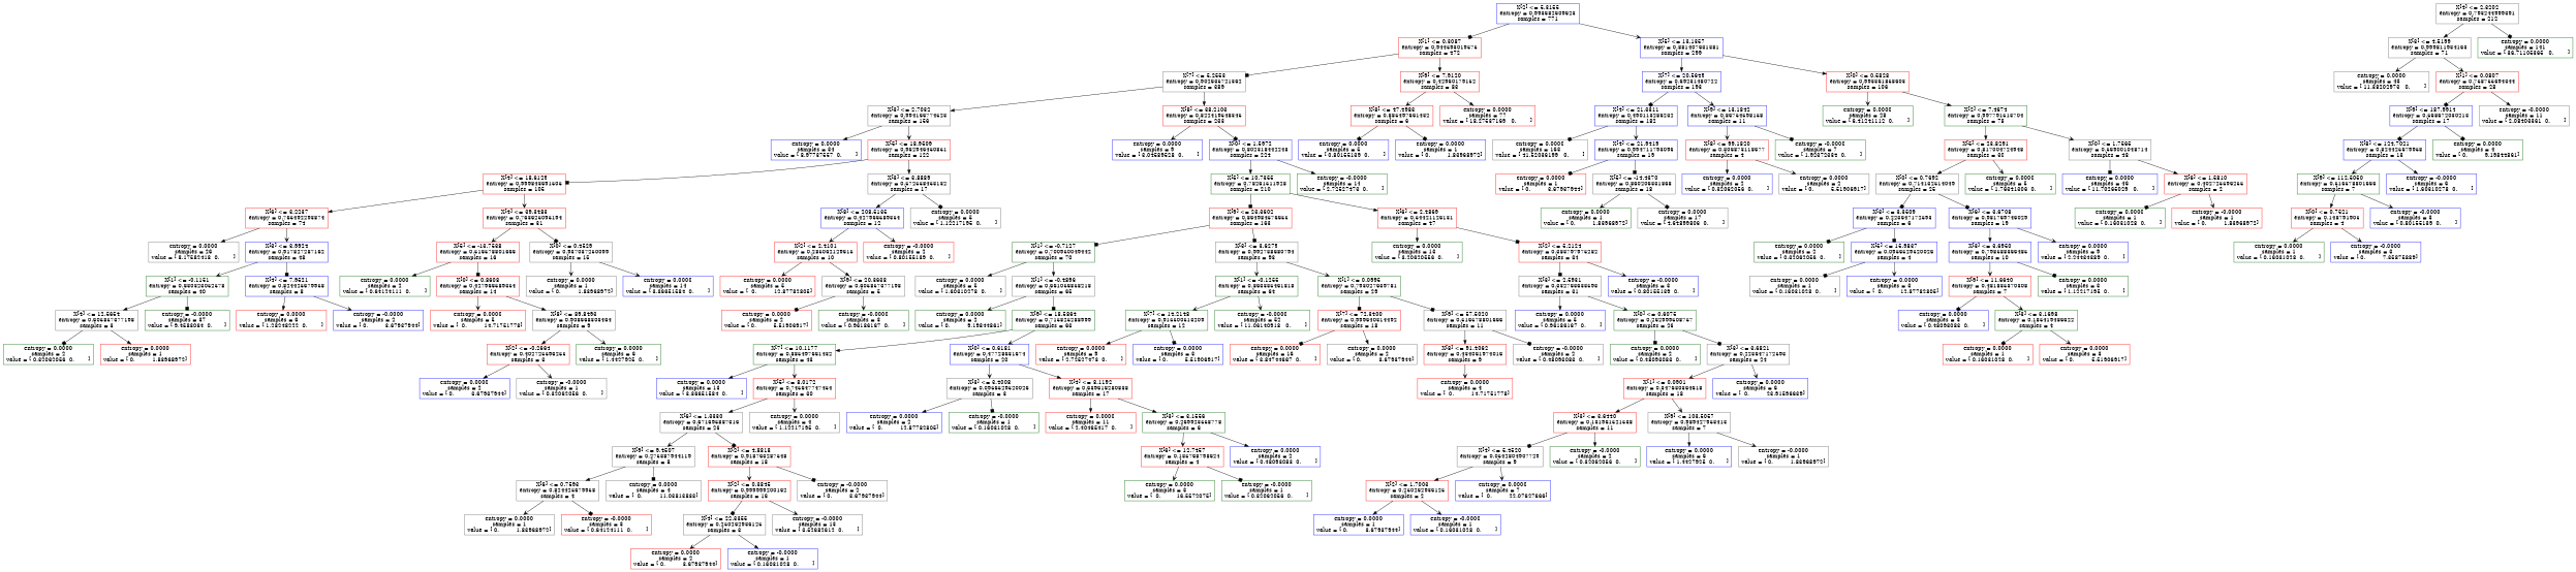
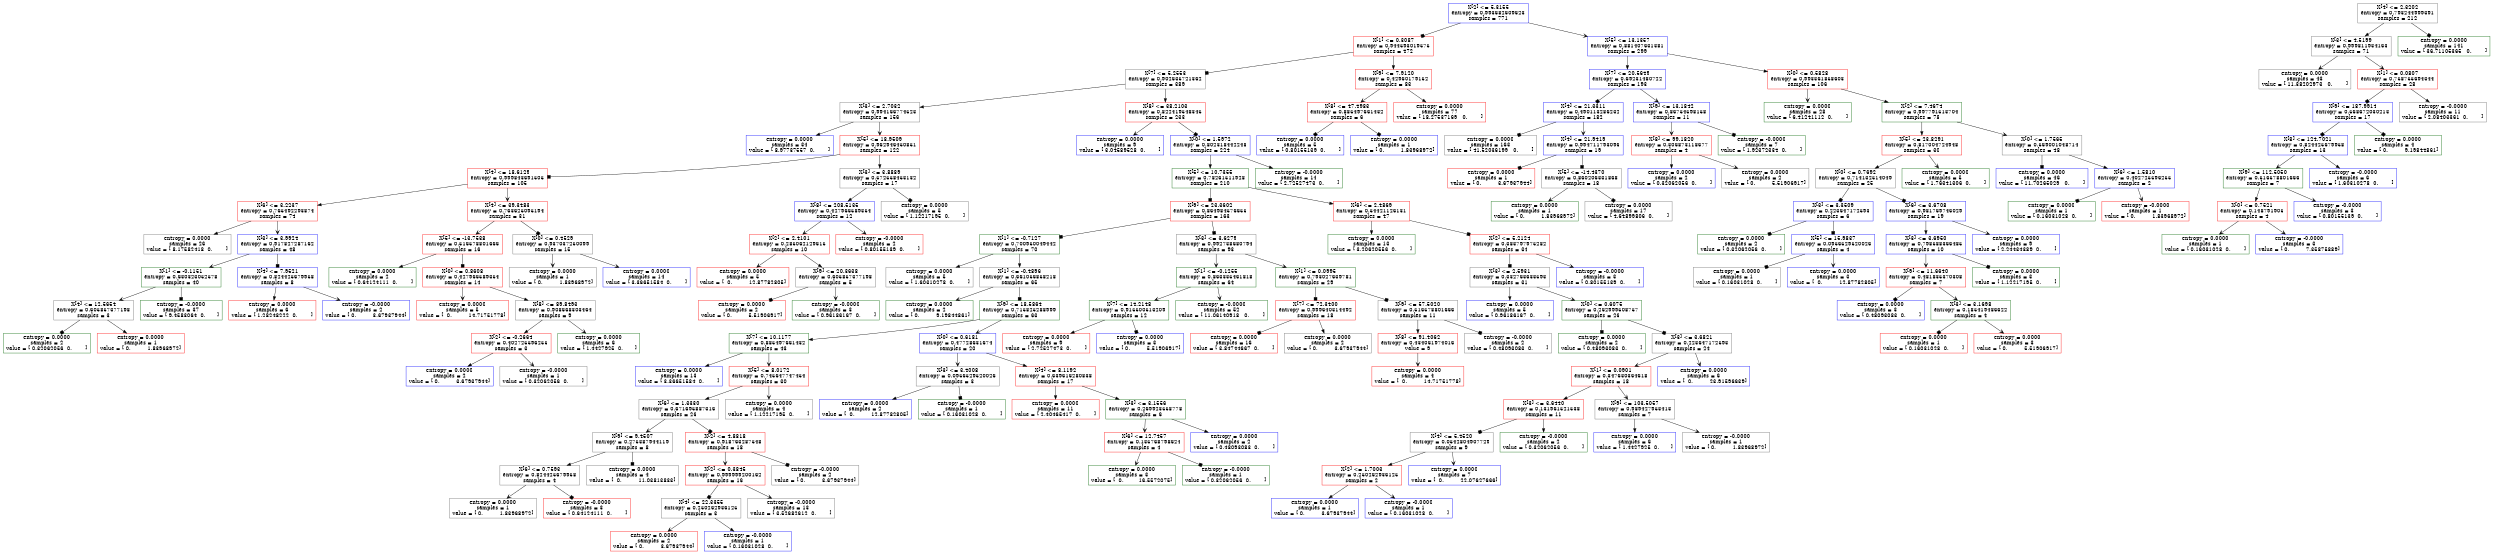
  digraph {
    node [color=red shape=box]
    edge [arrowhead=vee]
    n1 [color=blue label="X[2] <= 5.3155\nentropy = 0.993682609623\nsamples = 771"]
    n2 [label="X[1] <= 0.3087\nentropy = 0.944593019575\nsamples = 472"]
    n3 [color=blue label="X[5] <= 13.1357\nentropy = 0.881407631381\nsamples = 299"]
    n4 [color=gray40 label="X[4] <= 2.3202\nentropy = 0.793244999391\nsamples = 212"]
    n5 [color=gray40 label="X[3] <= 4.5199\nentropy = 0.999811934163\nsamples = 71"]
    n6 [color=darkgreen label="entropy = 0.0000\nsamples = 141\nvalue = [ 36.71105365   0.        ]"]
    n7 [color=gray40 label="X[7] <= 5.2553\nentropy = 0.902635721362\nsamples = 389"]
    n8 [label="X[9] <= 7.9120\nentropy = 0.42960179152\nsamples = 83"]
    n9 [color=blue label="X[7] <= 20.5649\nentropy = 0.69231480722\nsamples = 193"]
    n10 [label="X[0] <= 0.5828\nentropy = 0.993361858603\nsamples = 106"]
    n11 [color=gray40 label="X[3] <= 2.7032\nentropy = 0.994166774523\nsamples = 156"]
    n12 [label="X[8] <= 38.2103\nentropy = 0.822419548345\nsamples = 233"]
    n13 [label="X[8] <= 47.4983\nentropy = 0.885497661432\nsamples = 6"]
    n14 [label="entropy = 0.0000\nsamples = 77\nvalue = [ 18.27537169   0.        ]"]
    n15 [color=blue label="entropy = 0.0000\nsamples = 34\nvalue = [ 8.97737557  0.        ]"]
    n16 [label="X[5] <= 18.9509\nentropy = 0.962946450851\nsamples = 122"]
    n17 [color=blue label="entropy = 0.0000\nsamples = 9\nvalue = [ 3.04589528  0.        ]"]
    n18 [color=blue label="X[0] <= 1.5972\nentropy = 0.802318442248\nsamples = 224"]
    n19 [label="X[4] <= 18.6129\nentropy = 0.999843691505\nsamples = 105"]
    n20 [color=gray40 label="X[3] <= 3.8889\nentropy = 0.572558453132\nsamples = 17"]
    n21 [label="X[6] <= 3.2237\nentropy = 0.765492293874\nsamples = 74"]
    n22 [label="X[4] <= 39.3483\nentropy = 0.763625095194\nsamples = 31"]
    n23 [color=blue label="X[8] <= 208.5135\nentropy = 0.427966589354\nsamples = 12"]
    n24 [color=gray40 label="entropy = 0.0000\nsamples = 5\nvalue = [ 1.12217195  0.        ]"]
    n25 [color=gray40 label="entropy = 0.0000\nsamples = 26\nvalue = [ 8.17582418  0.        ]"]
    n26 [color=blue label="X[3] <= 3.9924\nentropy = 0.917827287162\nsamples = 48"]
    n27 [label="X[5] <= -13.7538\nentropy = 0.516578801666\nsamples = 16"]
    n28 [color=gray40 label="X[0] <= 0.4529\nentropy = 0.937037250099\nsamples = 15"]
    n29 [color=darkgreen label="X[1] <= -0.1151\nentropy = 0.630323052578\nsamples = 40"]
    n30 [color=blue label="X[4] <= 7.9521\nentropy = 0.824425679958\nsamples = 8"]
    n31 [color=gray40 label="X[4] <= 12.5654\nentropy = 0.605857377198\nsamples = 3"]
    n32 [color=darkgreen label="entropy = -0.0000\nsamples = 37\nvalue = [ 9.4583064  0.       ]"]
    n33 [label="entropy = 0.0000\nsamples = 6\nvalue = [ 1.28248222  0.        ]"]
    n34 [color=blue label="entropy = -0.0000\nsamples = 2\nvalue = [ 0.          3.67937944]"]
    n35 [color=darkgreen label="entropy = 0.0000\nsamples = 2\nvalue = [ 0.32062056  0.        ]"]
    n36 [label="entropy = 0.0000\nsamples = 1\nvalue = [ 0.          1.83968972]"]
    n37 [color=darkgreen label="entropy = 0.0000\nsamples = 2\nvalue = [ 0.64124111  0.        ]"]
    n38 [label="X[0] <= 0.8608\nentropy = 0.427966589354\nsamples = 14"]
    n39 [color=gray40 label="entropy = 0.0000\nsamples = 1\nvalue = [ 0.          1.83968972]"]
    n40 [color=blue label="entropy = 0.0000\nsamples = 14\nvalue = [ 3.36651584  0.        ]"]
    n41 [label="entropy = 0.0000\nsamples = 5\nvalue = [  0.          14.71751778]"]
    n42 [color=gray40 label="X[8] <= 89.8493\nentropy = 0.908668303464\nsamples = 9"]
    n43 [label="X[2] <= -0.2664\nentropy = 0.402725596255\nsamples = 3"]
    n44 [color=darkgreen label="entropy = 0.0000\nsamples = 6\nvalue = [ 1.4427925  0.       ]"]
    n45 [color=blue label="entropy = 0.0000\nsamples = 2\nvalue = [ 0.          3.67937944]"]
    n46 [color=gray40 label="entropy = -0.0000\nsamples = 1\nvalue = [ 0.32062056  0.        ]"]
    n47 [label="X[2] <= 2.4101\nentropy = 0.285062129615\nsamples = 10"]
    n48 [label="entropy = -0.0000\nsamples = 2\nvalue = [ 0.80155139  0.        ]"]
    n49 [label="entropy = 0.0000\nsamples = 5\nvalue = [  0.          12.87782805]"]
    n50 [color=gray40 label="X[9] <= 20.3638\nentropy = 0.605857377198\nsamples = 5"]
    n51 [label="entropy = 0.0000\nsamples = 2\nvalue = [ 0.          5.51906917]"]
    n52 [color=darkgreen label="entropy = -0.0000\nsamples = 3\nvalue = [ 0.96186167  0.        ]"]
    n53 [color=darkgreen label="X[5] <= 10.7355\nentropy = 0.78261511928\nsamples = 210"]
    n54 [color=darkgreen label="entropy = -0.0000\nsamples = 14\nvalue = [ 2.72527473  0.        ]"]
    n55 [label="X[9] <= 23.3602\nentropy = 0.864984576655\nsamples = 163"]
    n56 [label="X[6] <= 2.4869\nentropy = 0.54421126131\nsamples = 47"]
    n57 [color=darkgreen label="X[1] <= -0.7127\nentropy = 0.700950049442\nsamples = 70"]
    n58 [color=gray40 label="X[3] <= 3.6279\nentropy = 0.992738680794\nsamples = 93"]
    n59 [color=darkgreen label="entropy = 0.0000\nsamples = 13\nvalue = [ 3.20620556  0.        ]"]
    n60 [label="X[2] <= 5.2124\nentropy = 0.383797975282\nsamples = 34"]
    n61 [color=gray40 label="entropy = 0.0000\nsamples = 5\nvalue = [ 1.60310278  0.        ]"]
    n62 [color=gray40 label="X[1] <= -0.4896\nentropy = 0.661056858218\nsamples = 65"]
    n63 [color=darkgreen label="X[1] <= -0.1255\nentropy = 0.863335461818\nsamples = 64"]
    n64 [color=darkgreen label="X[1] <= 0.0995\nentropy = 0.793027639781\nsamples = 29"]
    n65 [color=darkgreen label="entropy = 0.0000\nsamples = 2\nvalue = [ 0.          9.19844861]"]
    n66 [color=darkgreen label="X[9] <= 18.5864\nentropy = 0.715825288999\nsamples = 63"]
    n67 [color=darkgreen label="X[7] <= 10.1177\nentropy = 0.885497661432\nsamples = 43"]
    n68 [color=blue label="X[0] <= 0.6181\nentropy = 0.47728631674\nsamples = 20"]
    n69 [color=blue label="entropy = 0.0000\nsamples = 13\nvalue = [ 3.36651584  0.        ]"]
    n70 [label="X[5] <= 8.0172\nentropy = 0.745647747454\nsamples = 30"]
    n71 [color=gray40 label="X[3] <= 3.4008\nentropy = 0.0956529520026\nsamples = 3"]
    n72 [label="X[4] <= 8.1192\nentropy = 0.639616280838\nsamples = 17"]
    n73 [color=gray40 label="X[6] <= 1.3330\nentropy = 0.671695887316\nsamples = 26"]
    n74 [color=gray40 label="entropy = 0.0000\nsamples = 4\nvalue = [ 1.12217195  0.        ]"]
    n75 [color=gray40 label="X[9] <= 9.4507\nentropy = 0.275387944119\nsamples = 8"]
    n76 [label="X[2] <= 4.8818\nentropy = 0.918763287548\nsamples = 18"]
    n77 [color=gray40 label="X[6] <= 0.7593\nentropy = 0.824425679958\nsamples = 4"]
    n78 [color=gray40 label="entropy = 0.0000\nsamples = 4\nvalue = [  0.          11.03813833]"]
    n79 [label="X[2] <= 0.3845\nentropy = 0.999999200162\nsamples = 16"]
    n80 [color=gray40 label="entropy = -0.0000\nsamples = 2\nvalue = [ 0.          3.67937944]"]
    n81 [color=gray40 label="entropy = 0.0000\nsamples = 1\nvalue = [ 0.          1.83968972]"]
    n82 [label="entropy = -0.0000\nsamples = 3\nvalue = [ 0.64124111  0.        ]"]
    n83 [color=gray40 label="X[4] <= 22.3355\nentropy = 0.250262936125\nsamples = 3"]
    n84 [color=gray40 label="entropy = -0.0000\nsamples = 13\nvalue = [ 3.52682612  0.        ]"]
    n85 [label="entropy = 0.0000\nsamples = 2\nvalue = [ 0.          3.67937944]"]
    n86 [color=blue label="entropy = -0.0000\nsamples = 1\nvalue = [ 0.16031028  0.        ]"]
    n87 [color=blue label="entropy = 0.0000\nsamples = 2\nvalue = [  0.          12.87782805]"]
    n88 [color=darkgreen label="entropy = -0.0000\nsamples = 1\nvalue = [ 0.16031028  0.        ]"]
    n89 [label="entropy = 0.0000\nsamples = 11\nvalue = [ 2.40465417  0.        ]"]
    n90 [color=darkgreen label="X[3] <= 3.1556\nentropy = 0.269923558778\nsamples = 6"]
    n91 [label="X[6] <= 12.7457\nentropy = 0.135768798624\nsamples = 4"]
    n92 [color=blue label="entropy = 0.0000\nsamples = 2\nvalue = [ 0.48093083  0.        ]"]
    n93 [color=darkgreen label="entropy = 0.0000\nsamples = 3\nvalue = [  0.         16.5572075]"]
    n94 [color=darkgreen label="entropy = -0.0000\nsamples = 1\nvalue = [ 0.32062056  0.        ]"]
    n95 [color=darkgreen label="X[7] <= 14.2148\nentropy = 0.915500513209\nsamples = 12"]
    n96 [color=darkgreen label="entropy = -0.0000\nsamples = 52\nvalue = [ 11.06140918   0.        ]"]
    n97 [label="X[7] <= 72.3400\nentropy = 0.999640314492\nsamples = 18"]
    n98 [color=gray40 label="X[9] <= 57.5020\nentropy = 0.516578801666\nsamples = 11"]
    n99 [label="entropy = 0.0000\nsamples = 9\nvalue = [ 2.72527473  0.        ]"]
    n100 [color=blue label="entropy = 0.0000\nsamples = 3\nvalue = [ 0.          5.51906917]"]
    n101 [label="entropy = 0.0000\nsamples = 16\nvalue = [ 3.84744667  0.        ]"]
    n102 [color=gray40 label="entropy = 0.0000\nsamples = 2\nvalue = [ 0.          3.67937944]"]
-   n103 [label="X[8] <= 91.4062\nentropy = 0.434061974016\nsamples = 9"]
+   n103 [label="X[8] <= 91.4062\nentropy = 0.434061974016\nvalue = 9"]
    n104 [color=gray40 label="entropy = -0.0000\nsamples = 2\nvalue = [ 0.48093083  0.        ]"]
    n105 [label="entropy = 0.0000\nsamples = 4\nvalue = [  0.          14.71751778]"]
    n106 [color=gray40 label="X[3] <= 2.5931\nentropy = 0.332763633593\nsamples = 31"]
    n107 [color=blue label="entropy = -0.0000\nsamples = 3\nvalue = [ 0.80155139  0.        ]"]
    n108 [color=blue label="entropy = 0.0000\nsamples = 5\nvalue = [ 0.96186167  0.        ]"]
    n109 [color=darkgreen label="X[0] <= 0.6075\nentropy = 0.262999508757\nsamples = 26"]
    n110 [color=darkgreen label="entropy = 0.0000\nsamples = 2\nvalue = [ 0.48093083  0.        ]"]
    n111 [color=gray40 label="X[3] <= 3.6821\nentropy = 0.223647172593\nsamples = 24"]
    n112 [label="X[1] <= 0.0901\nentropy = 0.347630364618\nsamples = 18"]
    n113 [color=blue label="entropy = 0.0000\nsamples = 6\nvalue = [  0.          23.91596639]"]
    n114 [label="X[3] <= 3.6440\nentropy = 0.131961521538\nsamples = 11"]
    n115 [color=gray40 label="X[9] <= 103.5057\nentropy = 0.989427953413\nsamples = 7"]
    n116 [color=gray40 label="X[4] <= 5.4520\nentropy = 0.0542804907729\nsamples = 9"]
    n117 [color=darkgreen label="entropy = -0.0000\nsamples = 2\nvalue = [ 0.32062056  0.        ]"]
    n118 [color=blue label="entropy = 0.0000\nsamples = 6\nvalue = [ 1.4427925  0.       ]"]
    n119 [color=gray40 label="entropy = -0.0000\nsamples = 1\nvalue = [ 0.          1.83968972]"]
    n120 [label="X[2] <= 1.7003\nentropy = 0.250262936125\nsamples = 2"]
    n121 [color=blue label="entropy = 0.0000\nsamples = 7\nvalue = [  0.          22.07627666]"]
    n122 [color=blue label="entropy = 0.0000\nsamples = 1\nvalue = [ 0.          3.67937944]"]
    n123 [color=blue label="entropy = -0.0000\nsamples = 1\nvalue = [ 0.16031028  0.        ]"]
    n124 [color=blue label="entropy = 0.0000\nsamples = 5\nvalue = [ 0.80155139  0.        ]"]
    n125 [color=blue label="entropy = 0.0000\nsamples = 1\nvalue = [ 0.          1.83968972]"]
    n126 [color=blue label="X[4] <= 21.3311\nentropy = 0.490113286232\nsamples = 182"]
    n127 [color=blue label="X[9] <= 13.1842\nentropy = 0.86754598158\nsamples = 11"]
    n128 [color=darkgreen label="entropy = 0.0000\nsamples = 28\nvalue = [ 6.41241112  0.        ]"]
    n129 [color=darkgreen label="X[2] <= 7.4674\nentropy = 0.997791513704\nsamples = 78"]
    n130 [color=gray40 label="entropy = 0.0000\nsamples = 163\nvalue = [ 41.52036199   0.        ]"]
    n131 [color=blue label="X[4] <= 21.9419\nentropy = 0.994711793096\nsamples = 19"]
    n132 [label="X[8] <= 99.1820\nentropy = 0.306873118677\nsamples = 4"]
    n133 [color=darkgreen label="entropy = -0.0000\nsamples = 7\nvalue = [ 1.92372334  0.        ]"]
    n134 [label="entropy = 0.0000\nsamples = 1\nvalue = [ 0.          3.67937944]"]
    n135 [color=gray40 label="X[5] <= -14.4370\nentropy = 0.860206331868\nsamples = 18"]
    n136 [color=darkgreen label="entropy = 0.0000\nsamples = 1\nvalue = [ 0.          1.83968972]"]
    n137 [color=gray40 label="entropy = 0.0000\nsamples = 17\nvalue = [ 4.64899806  0.        ]"]
    n138 [color=blue label="entropy = 0.0000\nsamples = 2\nvalue = [ 0.32062056  0.        ]"]
    n139 [color=gray40 label="entropy = 0.0000\nsamples = 2\nvalue = [ 0.          5.51906917]"]
    n140 [label="X[5] <= 23.8291\nentropy = 0.817004724948\nsamples = 30"]
    n141 [color=gray40 label="X[0] <= 1.7565\nentropy = 0.569001048714\nsamples = 48"]
    n142 [color=gray40 label="X[0] <= 0.7692\nentropy = 0.714132514049\nsamples = 25"]
    n143 [color=darkgreen label="entropy = 0.0000\nsamples = 5\nvalue = [ 1.76341306  0.        ]"]
    n144 [color=blue label="entropy = 0.0000\nsamples = 46\nvalue = [ 11.70265029   0.        ]"]
-   n145 [label="X[6] <= 1.5810\nentropy = 0.402725596255\nsamples = 2"]
+   n145 [color=blue label="X[6] <= 1.5810\nentropy = 0.402725596255\nsamples = 2"]
    n146 [color=blue label="X[3] <= 3.3509\nentropy = 0.223647172593\nsamples = 6"]
    n147 [color=blue label="X[6] <= 3.6708\nentropy = 0.981769746029\nsamples = 19"]
    n148 [color=darkgreen label="entropy = 0.0000\nsamples = 2\nvalue = [ 0.32062056  0.        ]"]
    n149 [color=blue label="X[5] <= 15.9837\nentropy = 0.0956529520026\nsamples = 4"]
    n150 [color=blue label="X[3] <= 3.6950\nentropy = 0.798588366485\nsamples = 10"]
    n151 [color=blue label="entropy = 0.0000\nsamples = 9\nvalue = [ 2.24434389  0.        ]"]
    n152 [color=gray40 label="entropy = 0.0000\nsamples = 1\nvalue = [ 0.16031028  0.        ]"]
    n153 [color=blue label="entropy = 0.0000\nsamples = 3\nvalue = [  0.          12.87782805]"]
    n154 [label="X[9] <= 11.6640\nentropy = 0.481835370308\nsamples = 7"]
    n155 [color=darkgreen label="entropy = 0.0000\nsamples = 3\nvalue = [ 1.12217195  0.        ]"]
    n156 [color=blue label="entropy = 0.0000\nsamples = 3\nvalue = [ 0.48093083  0.        ]"]
    n157 [color=darkgreen label="X[3] <= 3.1698\nentropy = 0.185419486622\nsamples = 4"]
    n158 [label="entropy = 0.0000\nsamples = 1\nvalue = [ 0.16031028  0.        ]"]
    n159 [label="entropy = 0.0000\nsamples = 3\nvalue = [ 0.          5.51906917]"]
    n160 [color=darkgreen label="entropy = 0.0000\nsamples = 1\nvalue = [ 0.16031028  0.        ]"]
    n161 [label="entropy = -0.0000\nsamples = 1\nvalue = [ 0.          1.83968972]"]
    n162 [color=gray40 label="entropy = 0.0000\nsamples = 43\nvalue = [ 11.38202973   0.        ]"]
    n163 [label="X[1] <= 0.0807\nentropy = 0.758755694344\nsamples = 28"]
    n164 [color=blue label="X[9] <= 187.9914\nentropy = 0.568672030213\nsamples = 17"]
    n165 [color=gray40 label="entropy = -0.0000\nsamples = 11\nvalue = [ 2.08403361  0.        ]"]
    n166 [color=blue label="X[8] <= 124.7021\nentropy = 0.824425679958\nsamples = 13"]
    n167 [color=darkgreen label="entropy = 0.0000\nsamples = 4\nvalue = [ 0.          9.19844861]"]
    n168 [color=darkgreen label="X[9] <= 112.5050\nentropy = 0.516578801666\nsamples = 7"]
    n169 [color=blue label="entropy = -0.0000\nsamples = 6\nvalue = [ 1.60310278  0.        ]"]
    n170 [label="X[0] <= 0.7521\nentropy = 0.148791905\nsamples = 4"]
    n171 [color=blue label="entropy = -0.0000\nsamples = 3\nvalue = [ 0.80155139  0.        ]"]
    n172 [color=darkgreen label="entropy = 0.0000\nsamples = 1\nvalue = [ 0.16031028  0.        ]"]
    n173 [color=blue label="entropy = -0.0000\nsamples = 3\nvalue = [ 0.          7.35875889]"]
    n1 -> n2 [arrowhead=box]
    n1 -> n3
    n2 -> n7 [arrowhead=box]
    n2 -> n8 [arrowhead=normal]
    n3 -> n9 [arrowhead=normal]
    n3 -> n10 [arrowhead=normal]
    n4 -> n5 [arrowhead=normal]
    n4 -> n6 [arrowhead=box]
    n5 -> n162
    n5 -> n163
    n7 -> n11 [arrowhead=normal]
    n7 -> n12 [arrowhead=normal]
    n8 -> n13
    n8 -> n14 [arrowhead=normal]
    n9 -> n126 [arrowhead=box]
    n9 -> n127
    n10 -> n128
    n10 -> n129 [arrowhead=normal]
    n11 -> n15 [arrowhead=normal]
    n11 -> n16
    n12 -> n17
    n12 -> n18 [arrowhead=box]
    n13 -> n124 [arrowhead=box]
    n13 -> n125 [arrowhead=box]
    n16 -> n19 [arrowhead=box]
    n16 -> n20 [arrowhead=normal]
    n18 -> n53 [arrowhead=normal]
    n18 -> n54 [arrowhead=normal]
    n19 -> n21 [arrowhead=normal]
    n19 -> n22
    n20 -> n23 [arrowhead=normal]
    n20 -> n24 [arrowhead=box]
    n21 -> n25 [arrowhead=normal]
    n21 -> n26
    n22 -> n27
    n22 -> n28 [arrowhead=box]
    n23 -> n47
    n23 -> n48
    n26 -> n29
    n26 -> n30 [arrowhead=box]
    n27 -> n37 [arrowhead=normal]
    n27 -> n38 [arrowhead=box]
    n28 -> n39
    n28 -> n40
-   n29 -> n31 [arrowhead=normal]
+   n29 -> n31
    n29 -> n32 [arrowhead=box]
    n30 -> n33 [arrowhead=normal]
    n30 -> n34
    n31 -> n35 [arrowhead=box]
    n31 -> n36 [arrowhead=normal]
    n38 -> n41
    n38 -> n42 [arrowhead=normal]
    n42 -> n43 [arrowhead=normal]
    n42 -> n44
    n43 -> n45 [arrowhead=normal]
    n43 -> n46
    n47 -> n49
    n47 -> n50 [arrowhead=normal]
    n50 -> n51 [arrowhead=box]
    n50 -> n52
    n53 -> n55 [arrowhead=box]
    n53 -> n56 [arrowhead=normal]
    n55 -> n57 [arrowhead=box]
    n55 -> n58 [arrowhead=box]
    n56 -> n59 [arrowhead=normal]
    n56 -> n60 [arrowhead=box]
    n57 -> n61 [arrowhead=normal]
    n57 -> n62 [arrowhead=normal]
    n58 -> n63
    n58 -> n64
    n60 -> n106 [arrowhead=box]
    n60 -> n107
    n62 -> n65
    n62 -> n66 [arrowhead=box]
    n63 -> n95
    n63 -> n96
    n64 -> n97 [arrowhead=box]
    n64 -> n98 [arrowhead=box]
    n66 -> n67 [arrowhead=normal]
    n66 -> n68
    n67 -> n69 [arrowhead=normal]
    n67 -> n70
    n68 -> n71
    n68 -> n72 [arrowhead=normal]
    n70 -> n73 [arrowhead=normal]
    n70 -> n74
    n71 -> n87 [arrowhead=normal]
    n71 -> n88 [arrowhead=box]
    n72 -> n89 [arrowhead=normal]
    n72 -> n90 [arrowhead=normal]
    n73 -> n75
    n73 -> n76 [arrowhead=box]
    n75 -> n77 [arrowhead=normal]
    n75 -> n78 [arrowhead=box]
    n76 -> n79
    n76 -> n80 [arrowhead=box]
    n77 -> n81
    n77 -> n82 [arrowhead=box]
    n79 -> n83 [arrowhead=box]
    n79 -> n84
    n83 -> n85
    n83 -> n86 [arrowhead=normal]
    n90 -> n91
    n90 -> n92 [arrowhead=normal]
    n91 -> n93
    n91 -> n94 [arrowhead=box]
    n95 -> n99 [arrowhead=normal]
    n95 -> n100 [arrowhead=box]
    n97 -> n101 [arrowhead=box]
    n97 -> n102 [arrowhead=normal]
    n98 -> n103 [arrowhead=normal]
    n98 -> n104 [arrowhead=box]
    n103 -> n105
    n106 -> n108 [arrowhead=normal]
    n106 -> n109
    n109 -> n110 [arrowhead=box]
    n109 -> n111 [arrowhead=box]
    n111 -> n112
    n111 -> n113
    n112 -> n114 [arrowhead=normal]
    n112 -> n115
    n114 -> n116 [arrowhead=box]
    n114 -> n117 [arrowhead=normal]
    n115 -> n118 [arrowhead=normal]
    n115 -> n119
    n116 -> n120 [arrowhead=normal]
    n116 -> n121
    n120 -> n122 [arrowhead=normal]
    n120 -> n123
    n126 -> n130 [arrowhead=box]
    n126 -> n131
    n127 -> n132
    n127 -> n133 [arrowhead=box]
    n129 -> n140 [arrowhead=normal]
    n129 -> n141
    n131 -> n134 [arrowhead=box]
    n131 -> n135 [arrowhead=box]
    n132 -> n138 [arrowhead=normal]
    n132 -> n139
    n135 -> n136
    n135 -> n137 [arrowhead=box]
    n140 -> n142 [arrowhead=normal]
    n140 -> n143
    n141 -> n144 [arrowhead=box]
    n141 -> n145 [arrowhead=normal]
    n142 -> n146 [arrowhead=box]
    n142 -> n147 [arrowhead=box]
    n145 -> n160 [arrowhead=box]
    n145 -> n161
    n146 -> n148 [arrowhead=box]
    n146 -> n149 [arrowhead=box]
    n147 -> n150 [arrowhead=normal]
    n147 -> n151
    n149 -> n152 [arrowhead=box]
    n149 -> n153
    n150 -> n154
    n150 -> n155 [arrowhead=box]
    n154 -> n156 [arrowhead=box]
    n154 -> n157
    n157 -> n158 [arrowhead=box]
    n157 -> n159
    n163 -> n164 [arrowhead=box]
    n163 -> n165 [arrowhead=normal]
    n164 -> n166 [arrowhead=box]
    n164 -> n167 [arrowhead=box]
    n166 -> n168
    n166 -> n169 [arrowhead=normal]
    n168 -> n170 [arrowhead=normal]
    n168 -> n171
    n170 -> n172
    n170 -> n173
  }
